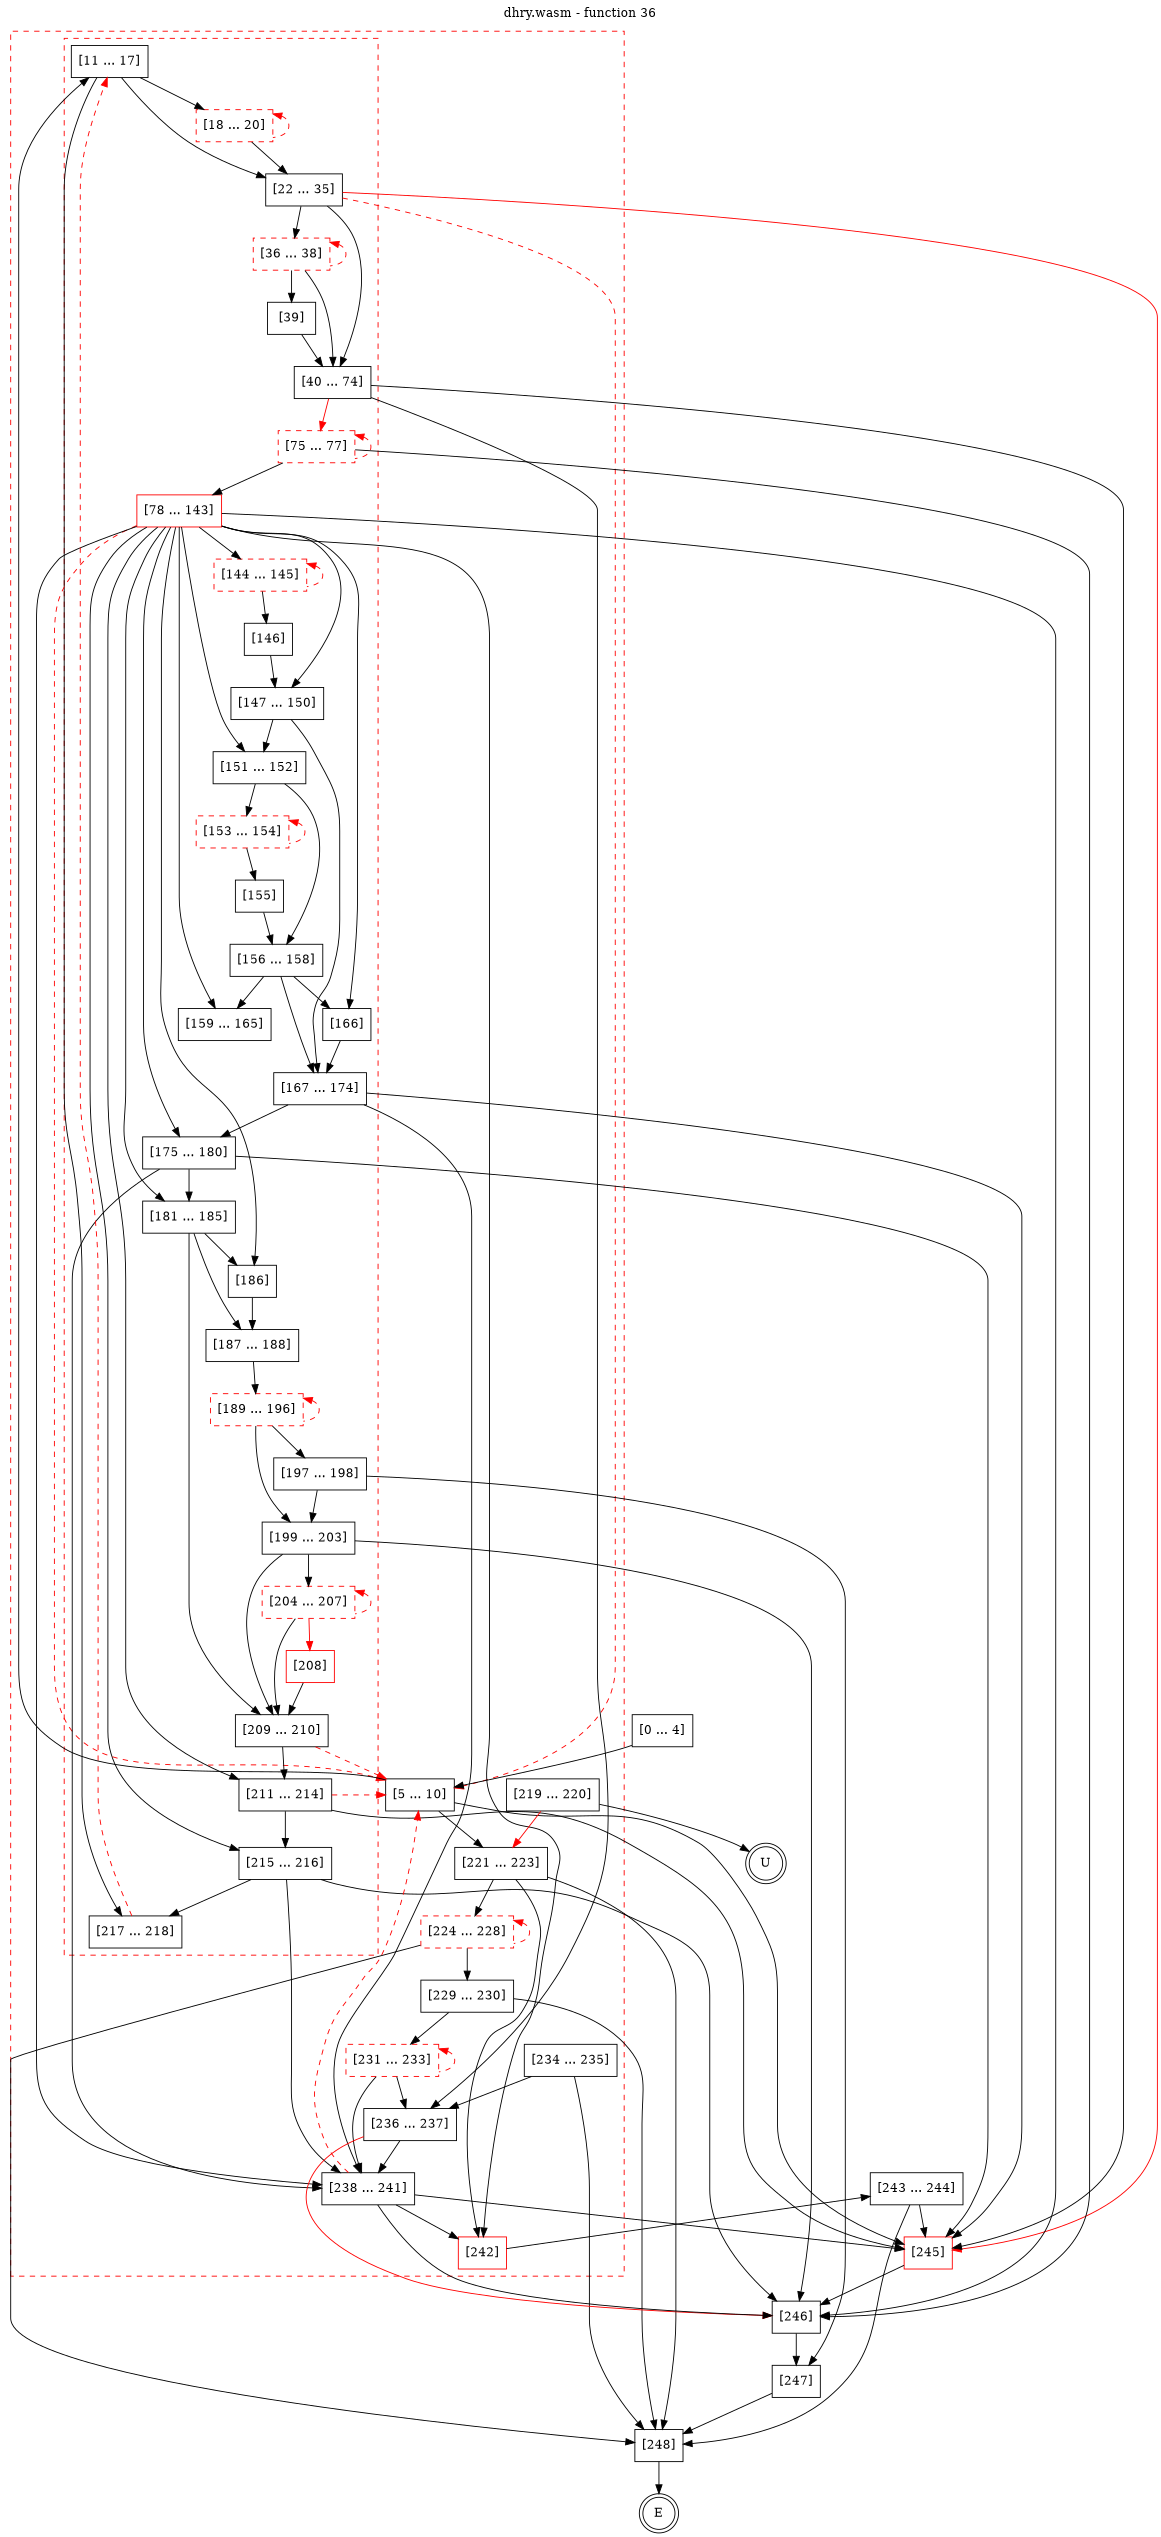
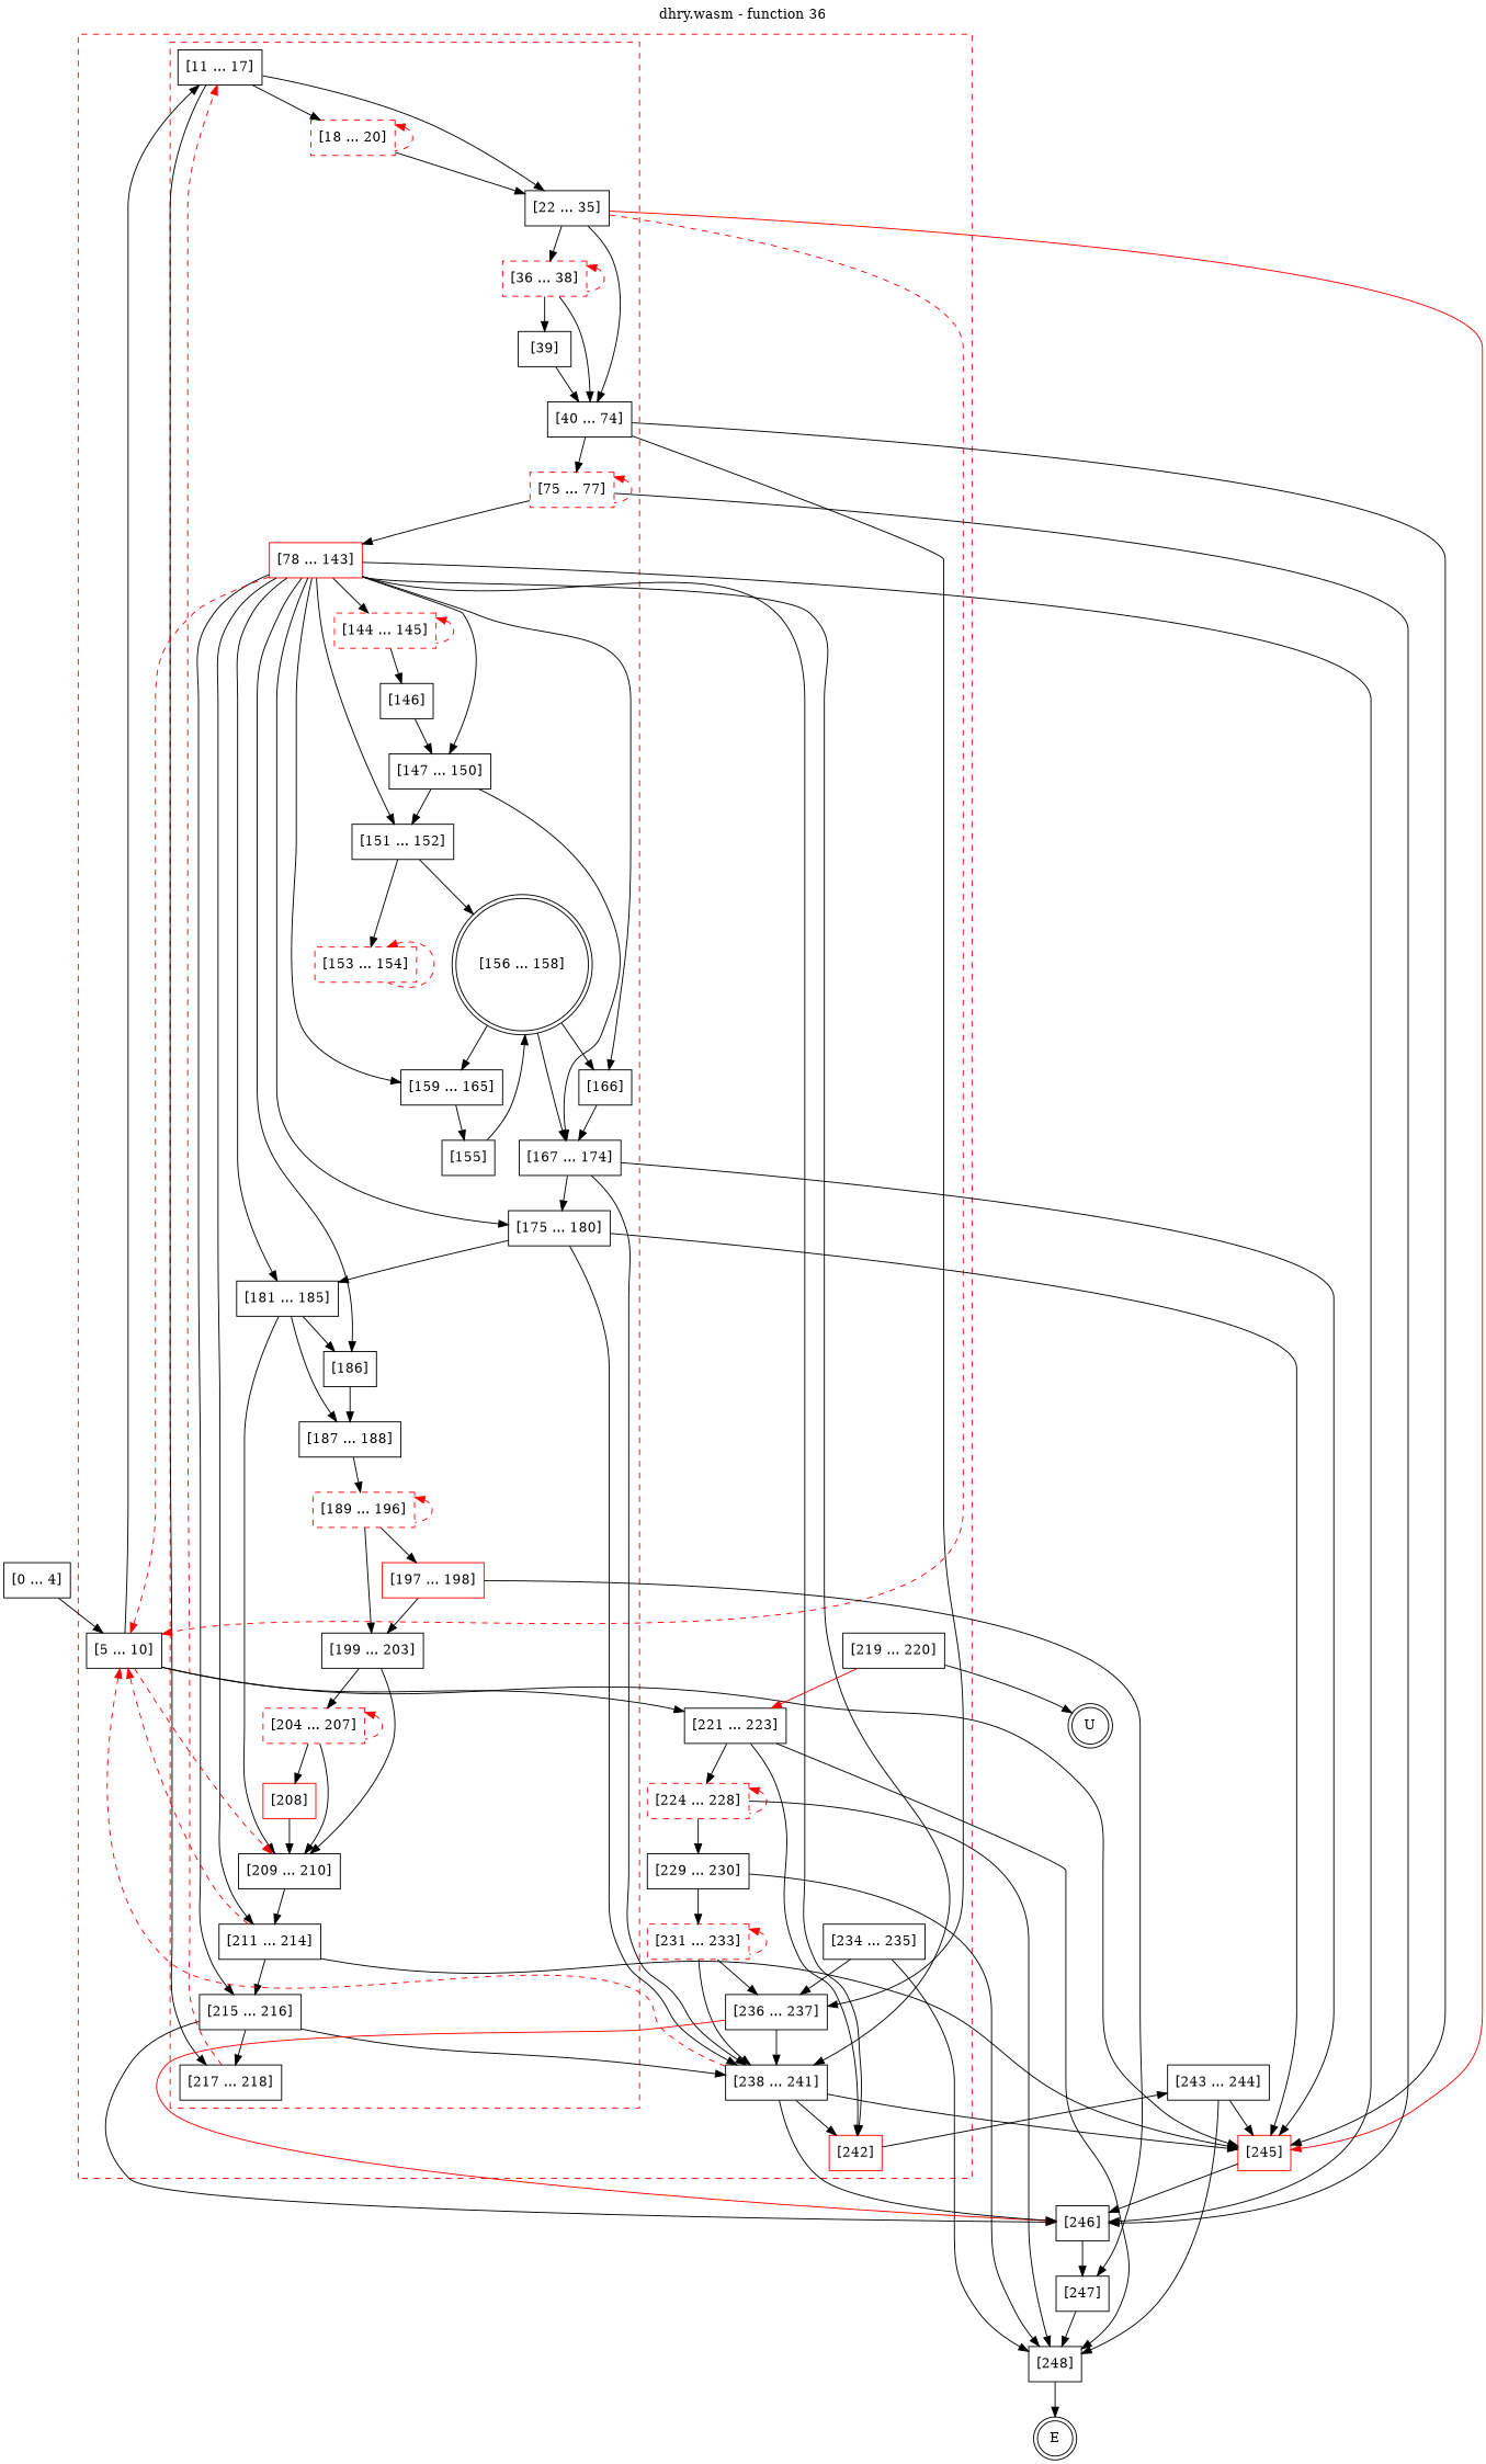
  digraph {
    label="dhry.wasm - function 36"
    labelfontcolor=black
    labelfontname=Helvetica
    labelfontsize=16
    labelloc=t
    node [color=black shape=box style=solid]
    n1 [label="[11 ... 17]"]
    n2 [color=red label="[18 ... 20]" style=dashed]
    n3 [label="[22 ... 35]"]
    n4 [color=red label="[36 ... 38]" style=dashed]
    n5 [label="[39]"]
    n6 [label="[40 ... 74]"]
    n7 [color=red label="[75 ... 77]" style=dashed]
    n8 [color=red label="[78 ... 143]"]
    n9 [color=red label="[144 ... 145]" style=dashed]
    n10 [label="[146]"]
    n11 [label="[147 ... 150]"]
    n12 [label="[151 ... 152]"]
    n13 [color=red label="[153 ... 154]" style=dashed]
    n14 [label="[155]"]
-   n15 [label="[156 ... 158]"]
+   n15 [label="[156 ... 158]" shape=doublecircle]
    n16 [label="[159 ... 165]"]
    n17 [label="[166]"]
    n18 [label="[167 ... 174]"]
    n19 [label="[175 ... 180]"]
    n20 [label="[181 ... 185]"]
    n21 [label="[186]"]
    n22 [label="[187 ... 188]"]
    n23 [color=red label="[189 ... 196]" style=dashed]
-   n24 [label="[197 ... 198]"]
+   n24 [color=red label="[197 ... 198]"]
    n25 [label="[199 ... 203]"]
    n26 [color=red label="[204 ... 207]" style=dashed]
    n27 [color=red label="[208]"]
    n28 [label="[209 ... 210]"]
    n29 [label="[211 ... 214]"]
    n30 [label="[215 ... 216]"]
    n31 [label="[217 ... 218]"]
    n32 [label="[5 ... 10]"]
    n33 [label="[219 ... 220]"]
    n34 [label="[221 ... 223]"]
    n35 [color=red label="[224 ... 228]" style=dashed]
    n36 [label="[229 ... 230]"]
    n37 [color=red label="[231 ... 233]" style=dashed]
    n38 [label="[234 ... 235]"]
    n39 [label="[236 ... 237]"]
    n40 [label="[238 ... 241]"]
    n41 [color=red label="[242]"]
    n42 [color=red label="[245]"]
    n43 [label="[246]"]
    n44 [label="[247]"]
    n45 [label=U shape=doublecircle color="" style=""]
    n46 [label="[248]"]
    n47 [label="[243 ... 244]"]
    E [shape=doublecircle color="" style=""]
    n49 [label="[0 ... 4]"]
    subgraph cluster_1 {
      color=red
      label=""
      style=dashed
      n32
      n33
      n34
      n35
      n36
      n37
      n38
      n39
      n40
      n41
      subgraph cluster_2 {
        color=red
        label=""
        style=dashed
        n1
        n2
        n3
        n4
        n5
        n6
        n7
        n8
        n9
        n10
        n11
        n12
        n13
        n14
        n15
        n16
        n17
        n18
        n19
        n20
        n21
        n22
        n23
        n24
        n25
        n26
        n27
        n28
        n29
        n30
        n31
      }
    }
    n1 -> n2
    n1 -> n3
    n1 -> n31
    n2 -> n2 [color=red dir=back style=dashed]
    n2 -> n3
    n3 -> n4
    n3 -> n6
    n3 -> n32 [color=red style=dashed]
    n3 -> n42 [color=red]
    n4 -> n4 [color=red dir=back style=dashed]
    n4 -> n5
    n4 -> n6
    n5 -> n6
-   n6 -> n7 [color=red]
+   n6 -> n7
    n6 -> n39
    n6 -> n42
    n7 -> n7 [color=red dir=back style=dashed]
    n7 -> n8
    n7 -> n43
    n8 -> n9
    n8 -> n11
    n8 -> n12
    n8 -> n16
    n8 -> n17
    n8 -> n19
    n8 -> n20
    n8 -> n21
    n8 -> n29
    n8 -> n30
    n8 -> n32 [color=red style=dashed]
    n8 -> n40
    n8 -> n41
    n8 -> n43
    n9 -> n9 [color=red dir=back style=dashed]
    n9 -> n10
    n10 -> n11
    n11 -> n12
    n11 -> n18
    n12 -> n13
    n12 -> n15
    n13 -> n13 [color=red dir=back style=dashed]
-   n13 -> n14
+   n16 -> n14
    n14 -> n15
    n15 -> n16
    n15 -> n17
    n15 -> n18
    n17 -> n18
    n18 -> n19
    n18 -> n40
    n18 -> n42
    n19 -> n20
    n19 -> n40
    n19 -> n42
    n20 -> n21
    n20 -> n22
    n20 -> n28
    n21 -> n22
    n22 -> n23
    n23 -> n23 [color=red dir=back style=dashed]
    n23 -> n24
    n23 -> n25
    n24 -> n25
    n24 -> n44
    n25 -> n26
    n25 -> n28
-   n25 -> n43
    n26 -> n26 [color=red dir=back style=dashed]
-   n26 -> n27 [color=red]
+   n26 -> n27
    n26 -> n28
    n27 -> n28
    n28 -> n29
-   n28 -> n32 [color=red style=dashed]
+   n32 -> n28 [color=red style=dashed]
    n29 -> n30
    n29 -> n32 [color=red style=dashed]
    n29 -> n42
    n30 -> n31
    n30 -> n40
    n30 -> n43
    n31 -> n1 [color=red style=dashed]
    n32 -> n1
    n32 -> n34
    n32 -> n42
    n33 -> n34 [color=red]
    n33 -> n45
    n34 -> n35
    n34 -> n41
    n34 -> n46
    n35 -> n35 [color=red dir=back style=dashed]
    n35 -> n36
    n35 -> n46
    n36 -> n37
    n36 -> n46
    n37 -> n37 [color=red dir=back style=dashed]
    n37 -> n39
    n37 -> n40
    n38 -> n39
    n38 -> n46
    n39 -> n40
    n39 -> n43 [color=red]
    n40 -> n32 [color=red style=dashed]
    n40 -> n41
    n40 -> n42
    n40 -> n43
    n41 -> n47
    n42 -> n43
    n43 -> n44
    n44 -> n46
    n46 -> E
    n47 -> n42
    n47 -> n46
    n49 -> n32
  }
